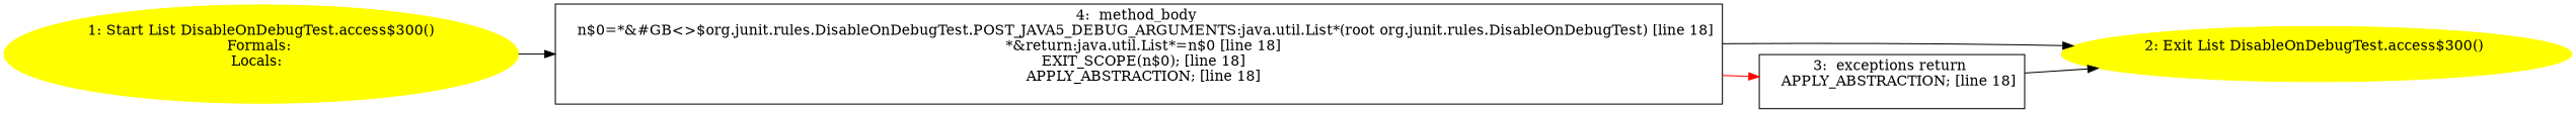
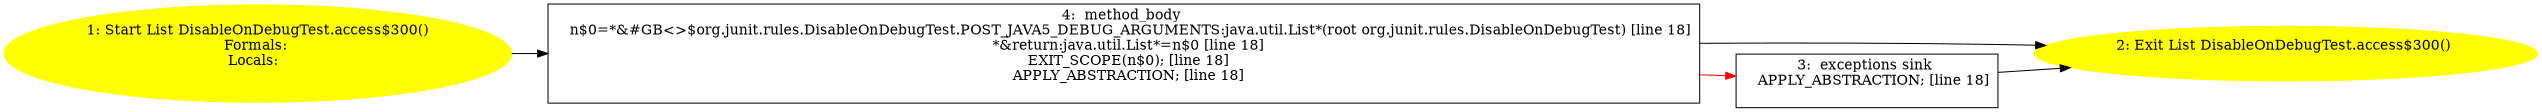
  digraph {
    rankdir=LR
    n1 [color=yellow label="1: Start List DisableOnDebugTest.access$300()\nFormals: \nLocals:  \n  " style=filled]
    n2 [label="4:  method_body \n   n$0=*&#GB<>$org.junit.rules.DisableOnDebugTest.POST_JAVA5_DEBUG_ARGUMENTS:java.util.List*(root org.junit.rules.DisableOnDebugTest) [line 18]\n  *&return:java.util.List*=n$0 [line 18]\n  EXIT_SCOPE(n$0); [line 18]\n  APPLY_ABSTRACTION; [line 18]\n " shape=box]
    n3 [color=yellow label="2: Exit List DisableOnDebugTest.access$300() \n  " style=filled]
-   n4 [label="3:  exceptions return \n   APPLY_ABSTRACTION; [line 18]\n " shape=box]
+   n4 [label="3:  exceptions sink \n   APPLY_ABSTRACTION; [line 18]\n " shape=box]
    n1 -> n2
    n2 -> n3
    n2 -> n4 [color=red]
    n4 -> n3
  }
